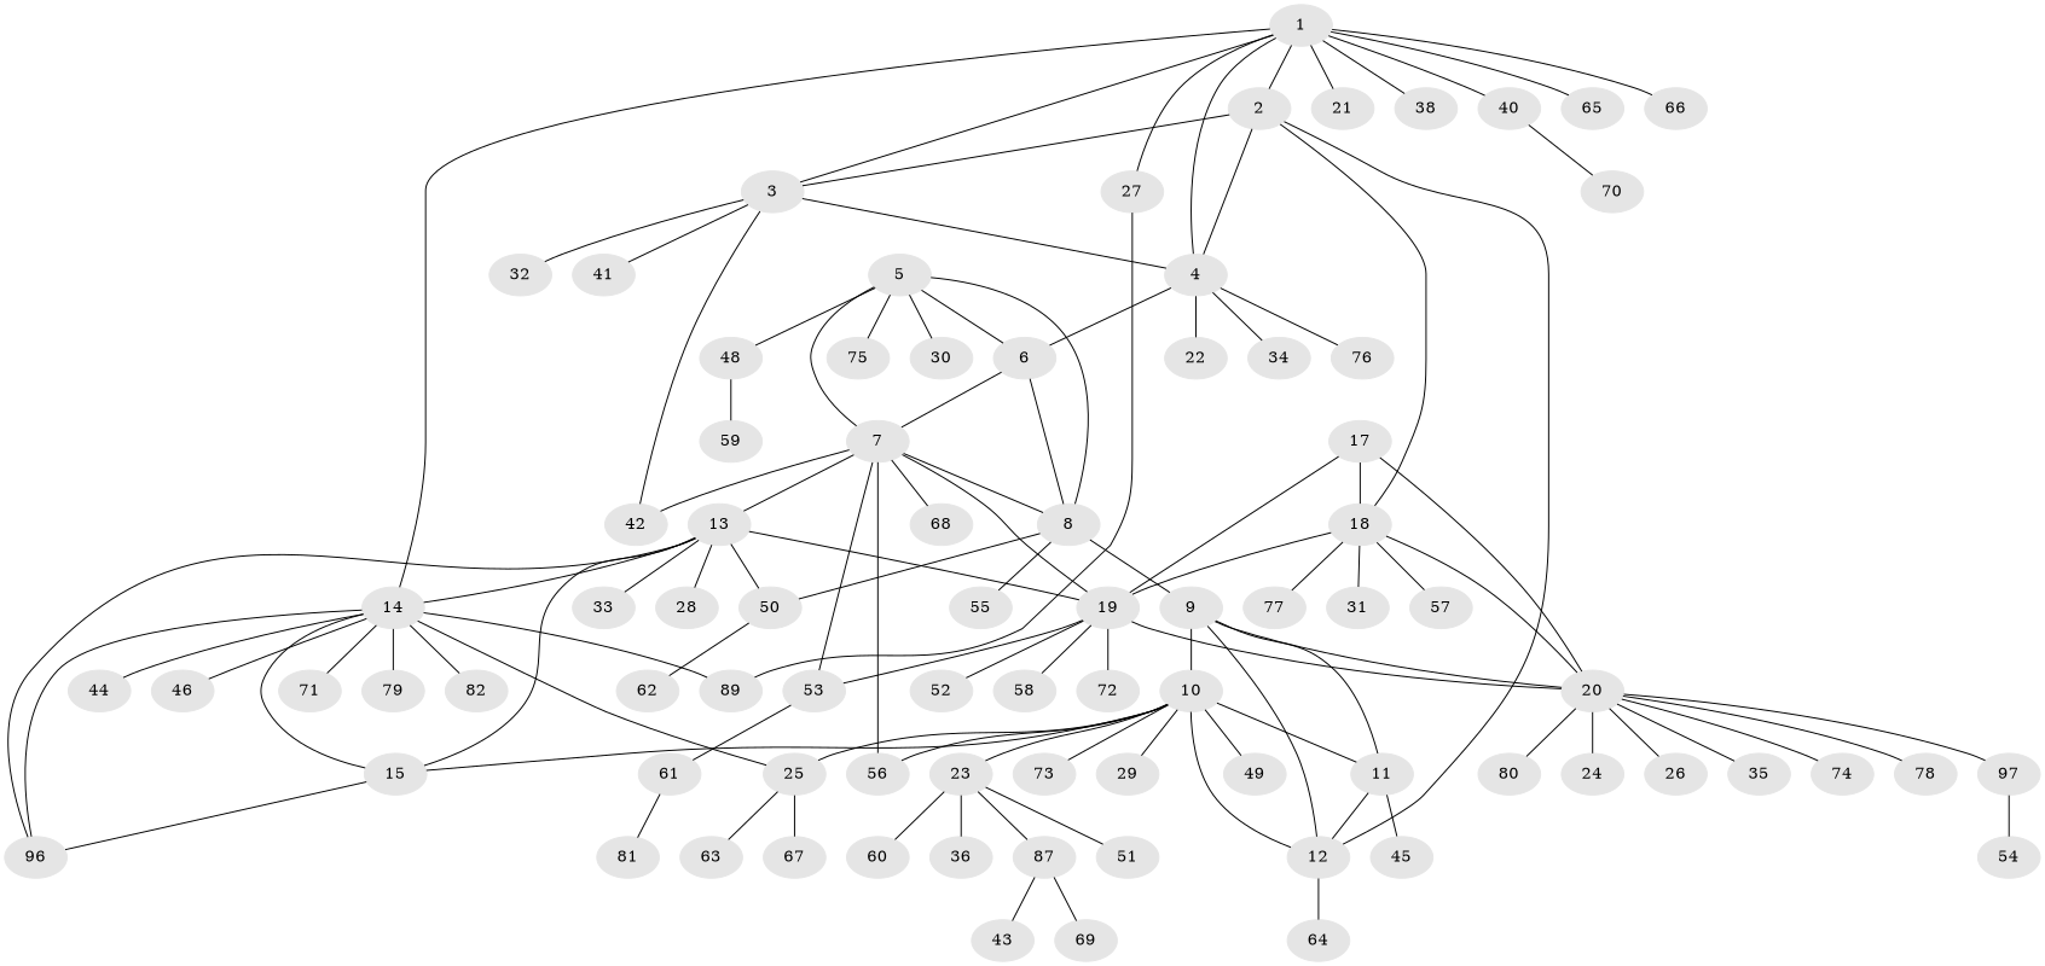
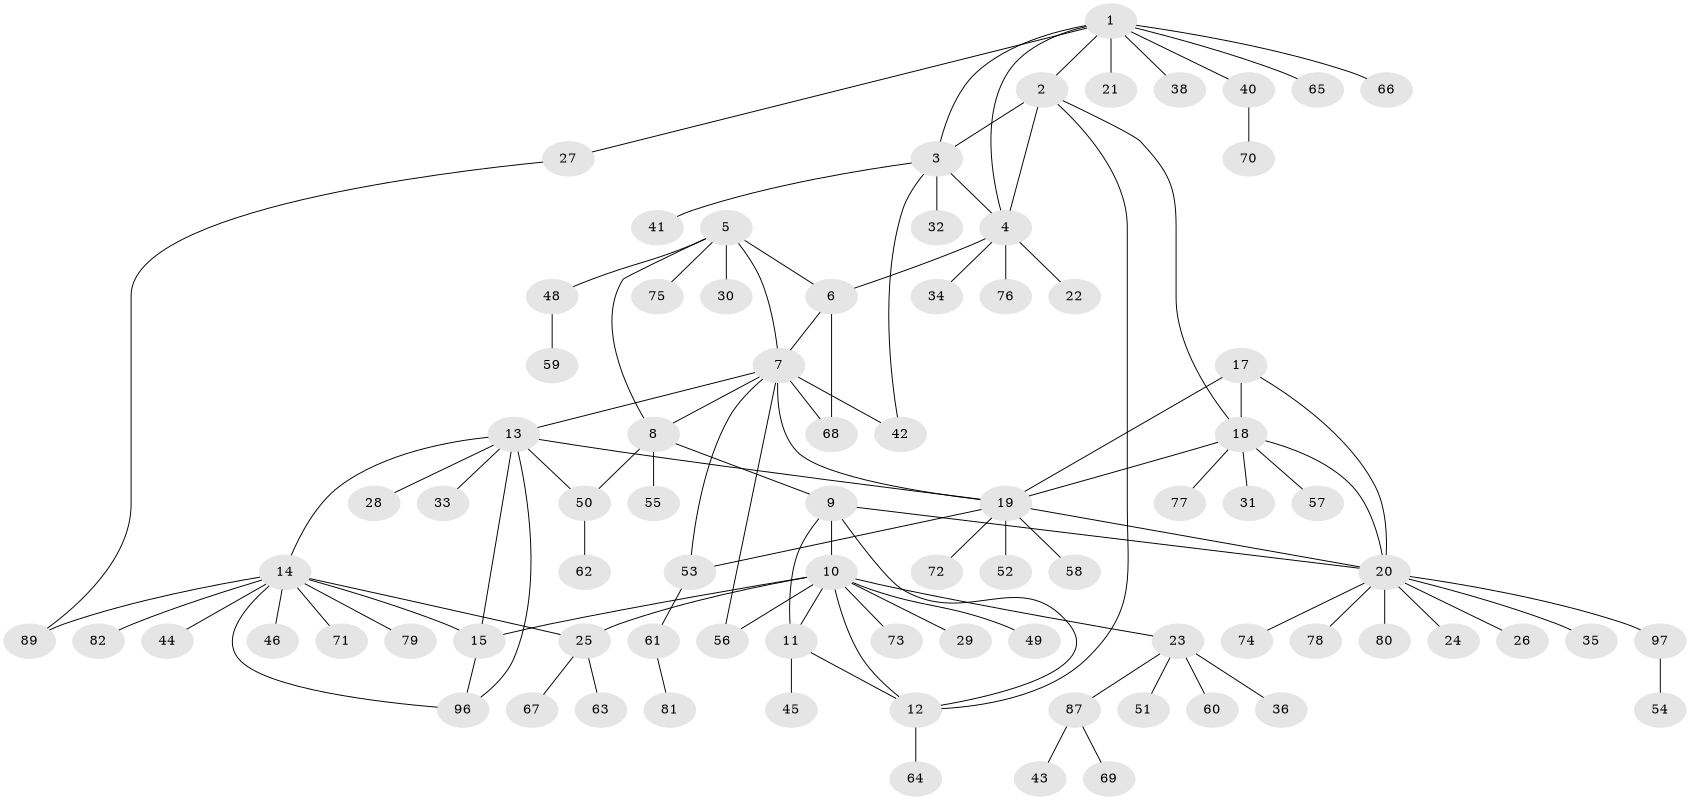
  graph {
    node [color=gray90 style=filled]
    1
    2
    3
    4
    14
    21
    27
    38
    40
    65
    66
    12
    18
    32
    41
    42
    6
    22
    34
    76
    15
    25
    n23 [label=96]
    n24 [label=89]
    44
    46
    71
    79
    82
    70
    64
    19
    20
    31
    57
    77
    7
    8
    5
    30
    48
    75
    13
    53
    56
    68
    9
    50
    55
    59
    28
    33
    52
    58
    72
    61
    10
    11
    62
    23
    29
    49
    73
    45
    24
    26
    35
    n68 [label=97]
    74
    78
    80
    36
    n73 [label=87]
    51
    60
    63
    67
    17
    54
    43
    69
    81
    1 -- 2
    1 -- 3
    1 -- 4
-   1 -- 14
    1 -- 21
    1 -- 27
    1 -- 38
    1 -- 40
    1 -- 65
    1 -- 66
    2 -- 3
    2 -- 4
    2 -- 12
    2 -- 18
    3 -- 4
    3 -- 32
    3 -- 41
    3 -- 42
    4 -- 6
    4 -- 22
    4 -- 34
    4 -- 76
    14 -- 15
    14 -- 25
    14 -- n23
    14 -- n24
    14 -- 44
    14 -- 46
    14 -- 71
    14 -- 79
    14 -- 82
    27 -- n24
    40 -- 70
    12 -- 64
    18 -- 19
    18 -- 20
    18 -- 31
    18 -- 57
    18 -- 77
    6 -- 7
-   6 -- 8
+   6 -- 68
    15 -- n23
    25 -- 63
    25 -- 67
    19 -- 20
    19 -- 53
    19 -- 52
    19 -- 58
    19 -- 72
    20 -- 24
    20 -- 26
    20 -- 35
    20 -- n68
    20 -- 74
    20 -- 78
    20 -- 80
    7 -- 42
    7 -- 19
    7 -- 8
    7 -- 13
    7 -- 53
    7 -- 56
    7 -- 68
    8 -- 9
    8 -- 50
    8 -- 55
    5 -- 6
    5 -- 7
    5 -- 8
    5 -- 30
    5 -- 48
    5 -- 75
    48 -- 59
    13 -- 14
    13 -- 15
    13 -- n23
    13 -- 19
    13 -- 50
    13 -- 28
    13 -- 33
    53 -- 61
    9 -- 12
    9 -- 20
    9 -- 10
    9 -- 11
    50 -- 62
    61 -- 81
    10 -- 12
    10 -- 15
    10 -- 25
    10 -- 56
    10 -- 11
    10 -- 23
    10 -- 29
    10 -- 49
    10 -- 73
    11 -- 12
    11 -- 45
    23 -- 36
    23 -- n73
    23 -- 51
    23 -- 60
    n68 -- 54
    n73 -- 43
    n73 -- 69
    17 -- 18
    17 -- 19
    17 -- 20
  }
